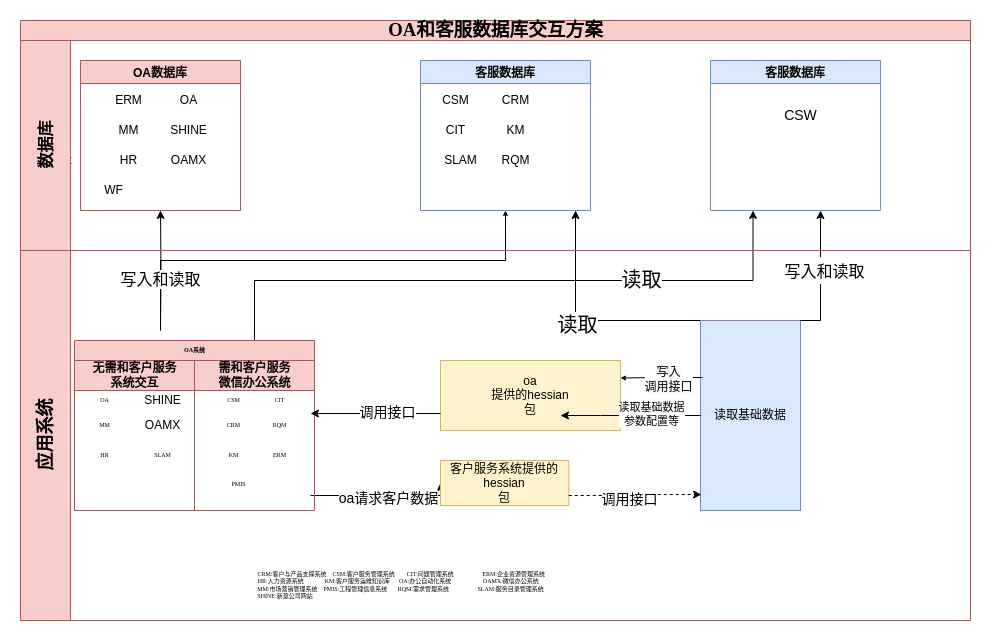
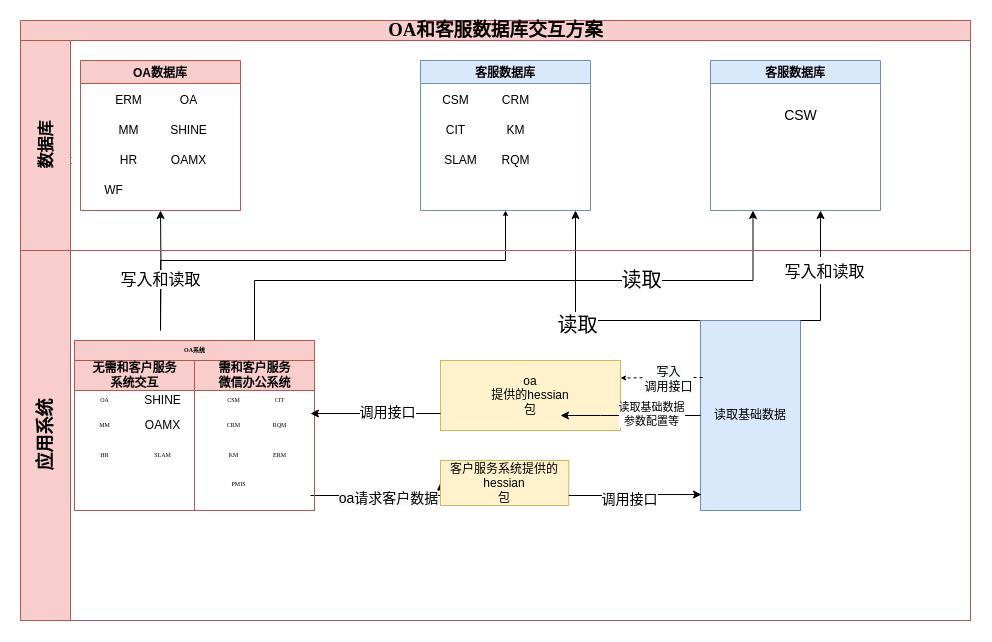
  <mxCell id="0" />
  <mxCell id="1" parent="0" />
  <mxCell id="2" style="edgeStyle=orthogonalEdgeStyle;rounded=0;orthogonalLoop=1;jettySize=auto;html=1;exitX=0.5;exitY=0;exitDx=0;exitDy=0;entryX=0.5;entryY=1;entryDx=0;entryDy=0;" parent="1" target="14" edge="1"><mxGeometry relative="1" as="geometry"><mxPoint x="130" y="180" as="targetPoint" /><mxPoint x="160" y="330" as="sourcePoint" /></mxGeometry></mxCell>
  <mxCell id="3" style="edgeStyle=orthogonalEdgeStyle;rounded=0;orthogonalLoop=1;jettySize=auto;html=1;entryX=0;entryY=0.5;entryDx=0;entryDy=0;" parent="1" target="48" edge="1"><mxGeometry relative="1" as="geometry"><mxPoint x="310" y="495" as="sourcePoint" /><Array as="points"><mxPoint x="310" y="495" /></Array></mxGeometry></mxCell>
  <mxCell id="4" value="&lt;span style=&quot;background-color: rgb(248 , 249 , 250)&quot;&gt;&lt;font style=&quot;font-size: 14px&quot;&gt;oa请求客户数据&lt;/font&gt;&lt;/span&gt;" style="edgeLabel;html=1;align=center;verticalAlign=middle;resizable=0;points=[];" parent="3" vertex="1" connectable="0"><mxGeometry x="0.075" y="-2" relative="1" as="geometry"><mxPoint as="offset" /></mxGeometry></mxCell>
  <mxCell id="5" value="" style="edgeStyle=orthogonalEdgeStyle;rounded=0;orthogonalLoop=1;jettySize=auto;html=1;startSize=3;endSize=3;entryX=0.5;entryY=1;entryDx=0;entryDy=0;strokeWidth=1;" parent="1" target="7" edge="1"><mxGeometry relative="1" as="geometry"><mxPoint x="160" y="330" as="sourcePoint" /><mxPoint x="390" y="200" as="targetPoint" /><Array as="points"><mxPoint x="160" y="260" /><mxPoint x="505" y="260" /></Array></mxGeometry></mxCell>
  <mxCell id="6" value="写入和读取" style="edgeLabel;html=1;align=center;verticalAlign=middle;resizable=0;points=[];fontSize=16;" parent="5" vertex="1" connectable="0"><mxGeometry x="-0.776" y="1" relative="1" as="geometry"><mxPoint as="offset" /></mxGeometry></mxCell>
  <mxCell id="7" value="客服数据库" style="swimlane;fillColor=#dae8fc;strokeColor=#6c8ebf;" parent="1" vertex="1"><mxGeometry x="420" y="60" width="170" height="150" as="geometry" /></mxCell>
  <mxCell id="8" value="CSM" style="text;html=1;align=center;verticalAlign=middle;resizable=0;points=[];autosize=1;" parent="7" vertex="1"><mxGeometry x="15" y="30" width="40" height="20" as="geometry" /></mxCell>
  <mxCell id="9" value="CRM" style="text;html=1;align=center;verticalAlign=middle;resizable=0;points=[];autosize=1;" parent="7" vertex="1"><mxGeometry x="75" y="30" width="40" height="20" as="geometry" /></mxCell>
  <mxCell id="10" value="CIT" style="text;html=1;align=center;verticalAlign=middle;resizable=0;points=[];autosize=1;" parent="7" vertex="1"><mxGeometry x="20" y="60" width="30" height="20" as="geometry" /></mxCell>
  <mxCell id="11" value="KM" style="text;html=1;align=center;verticalAlign=middle;resizable=0;points=[];autosize=1;" parent="7" vertex="1"><mxGeometry x="80" y="60" width="30" height="20" as="geometry" /></mxCell>
  <mxCell id="12" value="RQM" style="text;html=1;align=center;verticalAlign=middle;resizable=0;points=[];autosize=1;" parent="7" vertex="1"><mxGeometry x="75" y="90" width="40" height="20" as="geometry" /></mxCell>
  <mxCell id="13" value="SLAM" style="text;html=1;align=center;verticalAlign=middle;resizable=0;points=[];autosize=1;" parent="7" vertex="1"><mxGeometry x="15" y="90" width="50" height="20" as="geometry" /></mxCell>
  <mxCell id="14" value="OA数据库" style="swimlane;fillColor=#f8cecc;strokeColor=#b85450;" parent="1" vertex="1"><mxGeometry x="80" y="60" width="160" height="150" as="geometry" /></mxCell>
  <mxCell id="15" value="HR" style="text;html=1;align=center;verticalAlign=middle;resizable=0;points=[];autosize=1;" parent="14" vertex="1"><mxGeometry x="32.5" y="90" width="30" height="20" as="geometry" /></mxCell>
  <mxCell id="16" value="ERM" style="text;html=1;align=center;verticalAlign=middle;resizable=0;points=[];autosize=1;" parent="14" vertex="1"><mxGeometry x="27.5" y="30" width="40" height="20" as="geometry" /></mxCell>
  <mxCell id="17" value="OA" style="text;html=1;align=center;verticalAlign=middle;resizable=0;points=[];autosize=1;" parent="14" vertex="1"><mxGeometry x="92.5" y="30" width="30" height="20" as="geometry" /></mxCell>
  <mxCell id="18" value="MM" style="text;html=1;align=center;verticalAlign=middle;resizable=0;points=[];autosize=1;" parent="14" vertex="1"><mxGeometry x="27.5" y="60" width="40" height="20" as="geometry" /></mxCell>
  <mxCell id="19" value="SHINE" style="text;html=1;align=center;verticalAlign=middle;resizable=0;points=[];autosize=1;" parent="14" vertex="1"><mxGeometry x="82.5" y="60" width="50" height="20" as="geometry" /></mxCell>
  <mxCell id="20" value="OAMX" style="text;html=1;align=center;verticalAlign=middle;resizable=0;points=[];autosize=1;" parent="14" vertex="1"><mxGeometry x="82.5" y="90" width="50" height="20" as="geometry" /></mxCell>
  <mxCell id="21" value="WF" style="text;html=1;align=center;verticalAlign=middle;resizable=0;points=[];autosize=1;" parent="14" vertex="1"><mxGeometry x="17.5" y="120" width="30" height="20" as="geometry" /></mxCell>
  <mxCell id="22" value="Text" style="text;html=1;align=center;verticalAlign=middle;resizable=0;points=[];autosize=1;" parent="1" vertex="1"><mxGeometry x="40" y="150" width="40" height="20" as="geometry" /></mxCell>
  <mxCell id="23" value="&lt;p class=&quot;MsoNormal&quot; style=&quot;margin-left: 21.25pt ; text-indent: -21.25pt&quot;&gt;&lt;span style=&quot;font-size: 18.667px&quot;&gt;OA和客服数据库交互方案&lt;/span&gt;&lt;/p&gt;" style="swimlane;html=1;childLayout=stackLayout;resizeParent=1;resizeParentMax=0;horizontal=1;startSize=20;horizontalStack=0;labelPosition=center;verticalLabelPosition=middle;align=center;verticalAlign=middle;fontFamily=Times New Roman;fillColor=#f8cecc;strokeColor=#b85450;" parent="1" vertex="1"><mxGeometry x="20" y="20" width="950" height="600" as="geometry" /></mxCell>
  <mxCell id="24" value="&lt;font style=&quot;font-size: 16px&quot;&gt;数据库&lt;/font&gt;" style="swimlane;html=1;startSize=50;horizontal=0;fontSize=6;fillColor=#f8cecc;strokeColor=#b85450;" parent="23" vertex="1"><mxGeometry y="20" width="950" height="210" as="geometry" /></mxCell>
  <mxCell id="25" value="客服数据库" style="swimlane;fillColor=#dae8fc;strokeColor=#6c8ebf;" vertex="1" parent="24"><mxGeometry x="690" y="20" width="170" height="150" as="geometry" /></mxCell>
  <mxCell id="26" value="&lt;font style=&quot;font-size: 14px&quot;&gt;CSW&lt;/font&gt;" style="text;html=1;align=center;verticalAlign=middle;resizable=0;points=[];autosize=1;" vertex="1" parent="25"><mxGeometry x="65" y="45" width="50" height="20" as="geometry" /></mxCell>
  <mxCell id="27" style="edgeStyle=orthogonalEdgeStyle;rounded=0;orthogonalLoop=1;jettySize=auto;html=1;exitX=0.5;exitY=0;exitDx=0;exitDy=0;" parent="25" source="50" edge="1"><mxGeometry relative="1" as="geometry"><mxPoint x="150" y="250.0" as="sourcePoint" /><mxPoint x="-135" y="150" as="targetPoint" /><Array as="points"><mxPoint x="-135" y="260" /></Array></mxGeometry></mxCell>
  <mxCell id="28" value="&lt;font style=&quot;font-size: 20px&quot;&gt;读取&lt;/font&gt;" style="edgeLabel;html=1;align=center;verticalAlign=middle;resizable=0;points=[];fontSize=22;" parent="27" vertex="1" connectable="0"><mxGeometry x="-0.018" y="4" relative="1" as="geometry"><mxPoint x="-33.76" as="offset" /></mxGeometry></mxCell>
  <mxCell id="29" style="edgeStyle=orthogonalEdgeStyle;rounded=0;orthogonalLoop=1;jettySize=auto;html=1;exitX=0.75;exitY=0;exitDx=0;exitDy=0;entryX=0.25;entryY=1;entryDx=0;entryDy=0;fontSize=22;" edge="1" parent="23" source="32" target="25"><mxGeometry relative="1" as="geometry"><Array as="points"><mxPoint x="234" y="260" /><mxPoint x="733" y="260" /></Array></mxGeometry></mxCell>
  <mxCell id="30" value="&lt;font style=&quot;font-size: 20px&quot;&gt;读取&lt;/font&gt;" style="edgeLabel;html=1;align=center;verticalAlign=middle;resizable=0;points=[];fontSize=22;" vertex="1" connectable="0" parent="29"><mxGeometry x="0.12" y="1" relative="1" as="geometry"><mxPoint x="94.24" as="offset" /></mxGeometry></mxCell>
  <mxCell id="31" value="&lt;font face=&quot;Verdana&quot;&gt;&lt;span style=&quot;font-size: 18px&quot;&gt;应用系统&lt;/span&gt;&lt;/font&gt;" style="swimlane;html=1;startSize=50;horizontal=0;fillColor=#f8cecc;strokeColor=#b85450;" parent="23" vertex="1"><mxGeometry y="230" width="950" height="370" as="geometry" /></mxCell>
  <mxCell id="32" value="OA系统" style="swimlane;html=1;childLayout=stackLayout;resizeParent=1;resizeParentMax=0;startSize=20;fontFamily=Times New Roman;fontSize=6;fillColor=#f8cecc;strokeColor=#b85450;" parent="31" vertex="1"><mxGeometry x="54" y="90" width="240" height="170" as="geometry" /></mxCell>
  <mxCell id="33" value="无需和客户服务&lt;br&gt;系统交互" style="swimlane;html=1;startSize=30;fillColor=#f8cecc;strokeColor=#b85450;" parent="32" vertex="1"><mxGeometry y="20" width="120" height="150" as="geometry" /></mxCell>
  <mxCell id="34" value="SHINE" style="text;html=1;align=center;verticalAlign=middle;resizable=0;points=[];autosize=1;" parent="33" vertex="1"><mxGeometry x="62.5" y="30" width="50" height="20" as="geometry" /></mxCell>
  <mxCell id="35" value="MM" style="text;html=1;align=center;verticalAlign=middle;resizable=0;points=[];autosize=1;fontSize=6;fontFamily=Times New Roman;" parent="33" vertex="1"><mxGeometry x="10" y="60" width="40" height="10" as="geometry" /></mxCell>
  <mxCell id="36" value="OAMX" style="text;html=1;align=center;verticalAlign=middle;resizable=0;points=[];autosize=1;" parent="33" vertex="1"><mxGeometry x="62.5" y="55" width="50" height="20" as="geometry" /></mxCell>
  <mxCell id="37" value="HR" style="text;html=1;align=center;verticalAlign=middle;resizable=0;points=[];autosize=1;fontSize=6;fontFamily=Times New Roman;" parent="33" vertex="1"><mxGeometry x="15" y="90" width="30" height="10" as="geometry" /></mxCell>
  <mxCell id="38" value="OA" style="text;html=1;align=center;verticalAlign=middle;resizable=0;points=[];autosize=1;fontSize=6;fontFamily=Times New Roman;" parent="33" vertex="1"><mxGeometry x="15" y="35" width="30" height="10" as="geometry" /></mxCell>
  <mxCell id="39" value="SLAM" style="text;html=1;align=center;verticalAlign=middle;resizable=0;points=[];autosize=1;fontSize=6;fontFamily=Times New Roman;" parent="33" vertex="1"><mxGeometry x="62.5" y="90" width="50" height="10" as="geometry" /></mxCell>
  <mxCell id="40" value="需和客户服务&lt;br&gt;微信办公系统" style="swimlane;html=1;startSize=30;fillColor=#f8cecc;strokeColor=#b85450;" parent="32" vertex="1"><mxGeometry x="120" y="20" width="120" height="150" as="geometry" /></mxCell>
  <mxCell id="41" value="CIT" style="text;html=1;align=center;verticalAlign=middle;resizable=0;points=[];autosize=1;fontSize=6;fontFamily=Times New Roman;" parent="40" vertex="1"><mxGeometry x="70" y="35" width="30" height="10" as="geometry" /></mxCell>
  <mxCell id="42" value="RQM" style="text;html=1;align=center;verticalAlign=middle;resizable=0;points=[];autosize=1;fontSize=6;fontFamily=Times New Roman;" parent="40" vertex="1"><mxGeometry x="65" y="60" width="40" height="10" as="geometry" /></mxCell>
  <mxCell id="43" value="CRM" style="text;html=1;align=center;verticalAlign=middle;resizable=0;points=[];autosize=1;fontSize=6;fontFamily=Times New Roman;" parent="40" vertex="1"><mxGeometry x="19" y="60" width="40" height="10" as="geometry" /></mxCell>
  <mxCell id="44" value="KM" style="text;html=1;align=center;verticalAlign=middle;resizable=0;points=[];autosize=1;fontSize=6;fontFamily=Times New Roman;" parent="40" vertex="1"><mxGeometry x="24" y="90" width="30" height="10" as="geometry" /></mxCell>
  <mxCell id="45" value="ERM" style="text;html=1;align=center;verticalAlign=middle;resizable=0;points=[];autosize=1;fontSize=6;fontFamily=Times New Roman;" parent="40" vertex="1"><mxGeometry x="65" y="90" width="40" height="10" as="geometry" /></mxCell>
  <mxCell id="46" value="PMIS" style="text;html=1;align=center;verticalAlign=middle;resizable=0;points=[];autosize=1;fontSize=6;fontFamily=Times New Roman;" parent="40" vertex="1"><mxGeometry x="24" y="119" width="40" height="10" as="geometry" /></mxCell>
  <mxCell id="47" value="CSM" style="text;html=1;align=center;verticalAlign=middle;resizable=0;points=[];autosize=1;fontSize=6;fontFamily=Times New Roman;" parent="40" vertex="1"><mxGeometry x="19" y="35" width="40" height="10" as="geometry" /></mxCell>
  <mxCell id="48" value="&lt;span&gt;客户服务系统提供的&lt;/span&gt;hessian&lt;span&gt;&lt;br&gt;包&lt;/span&gt;" style="rounded=0;whiteSpace=wrap;html=1;fillColor=#fff2cc;strokeColor=#d6b656;" parent="31" vertex="1"><mxGeometry x="420" y="210" width="128.25" height="45" as="geometry" /></mxCell>
  <mxCell id="49" value="oa&lt;br&gt;提供的hessian&lt;br&gt;包" style="rounded=0;whiteSpace=wrap;html=1;fillColor=#fff2cc;strokeColor=#d6b656;" parent="31" vertex="1"><mxGeometry x="420" y="110" width="180" height="70" as="geometry" /></mxCell>
  <mxCell id="50" value="读取基础数据" style="rounded=0;whiteSpace=wrap;html=1;fillColor=#dae8fc;strokeColor=#6c8ebf;" parent="31" vertex="1"><mxGeometry x="680" y="70" width="100" height="190" as="geometry" /></mxCell>
- <mxCell id="51" style="edgeStyle=orthogonalEdgeStyle;rounded=0;orthogonalLoop=1;jettySize=auto;html=1;entryX=0.01;entryY=0.916;entryDx=0;entryDy=0;entryPerimeter=0;dashed=1;" parent="31" source="48" target="50" edge="1"><mxGeometry relative="1" as="geometry"><mxPoint x="650" y="250" as="targetPoint" /><Array as="points"><mxPoint x="614" y="245" /><mxPoint x="614" y="244" /></Array></mxGeometry></mxCell>
+ <mxCell id="51" style="edgeStyle=orthogonalEdgeStyle;rounded=0;orthogonalLoop=1;jettySize=auto;html=1;entryX=0.01;entryY=0.916;entryDx=0;entryDy=0;entryPerimeter=0;" parent="31" source="48" target="50" edge="1"><mxGeometry relative="1" as="geometry"><mxPoint x="650" y="250" as="targetPoint" /><Array as="points"><mxPoint x="614" y="245" /><mxPoint x="614" y="244" /></Array></mxGeometry></mxCell>
  <mxCell id="52" value="&lt;font style=&quot;font-size: 14px&quot;&gt;调用接口&lt;/font&gt;" style="edgeLabel;html=1;align=center;verticalAlign=middle;resizable=0;points=[];" parent="51" vertex="1" connectable="0"><mxGeometry x="-0.11" y="-3" relative="1" as="geometry"><mxPoint as="offset" /></mxGeometry></mxCell>
- <mxCell id="53" value="" style="edgeStyle=orthogonalEdgeStyle;rounded=0;orthogonalLoop=1;jettySize=auto;html=1;startSize=3;endSize=3;entryX=1;entryY=0.25;entryDx=0;entryDy=0;exitX=0.02;exitY=0.3;exitDx=0;exitDy=0;exitPerimeter=0;" parent="31" source="50" target="49" edge="1"><mxGeometry relative="1" as="geometry"><mxPoint x="650" y="117.93" as="sourcePoint" /><Array as="points" /></mxGeometry></mxCell>
+ <mxCell id="53" value="" style="edgeStyle=orthogonalEdgeStyle;rounded=0;orthogonalLoop=1;jettySize=auto;html=1;startSize=3;endSize=3;entryX=1;entryY=0.25;entryDx=0;entryDy=0;exitX=0.02;exitY=0.3;exitDx=0;exitDy=0;exitPerimeter=0;dashed=1;" parent="31" source="50" target="49" edge="1"><mxGeometry relative="1" as="geometry"><mxPoint x="650" y="117.93" as="sourcePoint" /><Array as="points" /></mxGeometry></mxCell>
  <mxCell id="54" value="&lt;span style=&quot;font-size: 12px ; background-color: rgb(248 , 249 , 250)&quot;&gt;写入&lt;br&gt;调用接口&lt;/span&gt;" style="edgeLabel;html=1;align=center;verticalAlign=middle;resizable=0;points=[];" parent="53" vertex="1" connectable="0"><mxGeometry x="-0.162" y="1" relative="1" as="geometry"><mxPoint as="offset" /></mxGeometry></mxCell>
  <mxCell id="55" style="edgeStyle=orthogonalEdgeStyle;rounded=0;orthogonalLoop=1;jettySize=auto;html=1;exitX=0;exitY=0.5;exitDx=0;exitDy=0;" parent="31" source="50" edge="1"><mxGeometry relative="1" as="geometry"><mxPoint x="647" y="170.94" as="sourcePoint" /><mxPoint x="540" y="165" as="targetPoint" /><Array as="points"><mxPoint x="580" y="165" /><mxPoint x="580" y="165" /></Array></mxGeometry></mxCell>
  <mxCell id="56" value="读取基础数据&lt;br&gt;参数配置等" style="edgeLabel;html=1;align=center;verticalAlign=middle;resizable=0;points=[];" parent="55" vertex="1" connectable="0"><mxGeometry x="-0.283" y="-2" relative="1" as="geometry"><mxPoint as="offset" /></mxGeometry></mxCell>
- <mxCell id="57" value="&amp;nbsp;CRM:客户与产品支撑系统&amp;nbsp; &amp;nbsp; CSM:客户服务管理系统&amp;nbsp; &amp;nbsp; &amp;nbsp; &amp;nbsp; CIT:问题管理系统&amp;nbsp; &amp;nbsp; &amp;nbsp; &amp;nbsp; &amp;nbsp; &amp;nbsp; &amp;nbsp; &amp;nbsp; &amp;nbsp; &amp;nbsp;ERM:企业资源管理系统&lt;br&gt;HR:人力资源系统&amp;nbsp; &amp;nbsp; &amp;nbsp; &amp;nbsp; &amp;nbsp; &amp;nbsp; &amp;nbsp; KM:客户服务运维知识库&amp;nbsp; &amp;nbsp; &amp;nbsp; OA:办公自动化系统&amp;nbsp; &amp;nbsp; &amp;nbsp; &amp;nbsp; &amp;nbsp; &amp;nbsp; &amp;nbsp; &amp;nbsp; &amp;nbsp; &amp;nbsp; &amp;nbsp;OAMX:微信办公系统&amp;nbsp; &amp;nbsp;&lt;br&gt;MM:市场营销管理系统&amp;nbsp; &amp;nbsp; PMIS:工程管理信息系统 &amp;nbsp; &amp;nbsp; &amp;nbsp; RQM:需求管理系统&amp;nbsp; &amp;nbsp; &amp;nbsp; &amp;nbsp; &amp;nbsp; &amp;nbsp; &amp;nbsp; &amp;nbsp; &amp;nbsp; &amp;nbsp;SLAM:服务目录管理系统&lt;br&gt;SHINE:新意公司网站&amp;nbsp; &amp;nbsp; &amp;nbsp; &amp;nbsp; &amp;nbsp; &amp;nbsp; &amp;nbsp; &amp;nbsp; &amp;nbsp; &amp;nbsp; &amp;nbsp; &amp;nbsp; &amp;nbsp; &amp;nbsp; &amp;nbsp; &amp;nbsp; &amp;nbsp; &amp;nbsp; &amp;nbsp; &amp;nbsp; &amp;nbsp; &amp;nbsp; &amp;nbsp; &amp;nbsp; &amp;nbsp; &amp;nbsp; &amp;nbsp; &amp;nbsp; &amp;nbsp; &amp;nbsp; &amp;nbsp; &amp;nbsp; &amp;nbsp; &amp;nbsp; &amp;nbsp; &amp;nbsp; &amp;nbsp; &amp;nbsp; &amp;nbsp; &amp;nbsp; &amp;nbsp; &amp;nbsp; &amp;nbsp; &amp;nbsp; &amp;nbsp; &amp;nbsp; &amp;nbsp; &amp;nbsp; &amp;nbsp; &amp;nbsp; &amp;nbsp; &amp;nbsp; &amp;nbsp; &amp;nbsp; &amp;nbsp; &amp;nbsp; &amp;nbsp; &amp;nbsp; &amp;nbsp; &amp;nbsp; &amp;nbsp; &amp;nbsp; &amp;nbsp; &amp;nbsp; &amp;nbsp; &amp;nbsp; &amp;nbsp; &amp;nbsp; &amp;nbsp; &amp;nbsp; &amp;nbsp; &amp;nbsp; &amp;nbsp; &amp;nbsp; &amp;nbsp; &amp;nbsp; &amp;nbsp;&amp;nbsp;" style="text;html=1;align=center;verticalAlign=middle;resizable=0;points=[];autosize=1;fontSize=6;fontFamily=Times New Roman;" parent="31" vertex="1"><mxGeometry x="85" y="320" width="590" height="30" as="geometry" /></mxCell>
  <mxCell id="58" style="edgeStyle=orthogonalEdgeStyle;rounded=0;orthogonalLoop=1;jettySize=auto;html=1;exitX=0;exitY=0.75;exitDx=0;exitDy=0;fontFamily=Times New Roman;fontSize=6;" parent="1" source="49" edge="1"><mxGeometry relative="1" as="geometry"><mxPoint x="310" y="413" as="targetPoint" /><Array as="points"><mxPoint x="310" y="413" /></Array></mxGeometry></mxCell>
  <mxCell id="59" value="&lt;font style=&quot;font-size: 14px&quot;&gt;调用接口&lt;/font&gt;" style="edgeLabel;html=1;align=center;verticalAlign=middle;resizable=0;points=[];fontSize=9;fontFamily=Times New Roman;" parent="58" vertex="1" connectable="0"><mxGeometry x="-0.17" y="-1" relative="1" as="geometry"><mxPoint as="offset" /></mxGeometry></mxCell>
  <mxCell id="60" style="edgeStyle=orthogonalEdgeStyle;rounded=0;orthogonalLoop=1;jettySize=auto;html=1;fontSize=22;" edge="1" parent="1"><mxGeometry relative="1" as="geometry"><mxPoint x="820" y="210" as="targetPoint" /><mxPoint x="800" y="320" as="sourcePoint" /><Array as="points"><mxPoint x="820" y="320" /></Array></mxGeometry></mxCell>
  <mxCell id="61" value="&lt;font style=&quot;font-size: 16px&quot;&gt;写入和读取&lt;/font&gt;" style="edgeLabel;html=1;align=center;verticalAlign=middle;resizable=0;points=[];fontSize=22;" vertex="1" connectable="0" parent="60"><mxGeometry x="0.216" y="-3" relative="1" as="geometry"><mxPoint y="8.83" as="offset" /></mxGeometry></mxCell>
